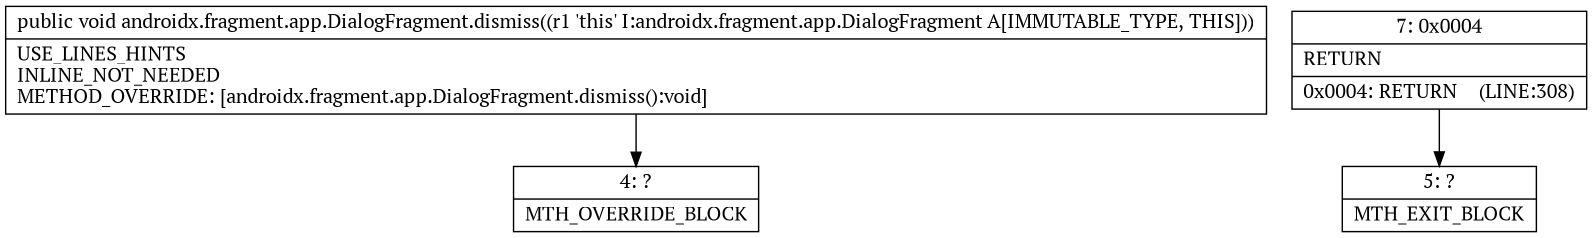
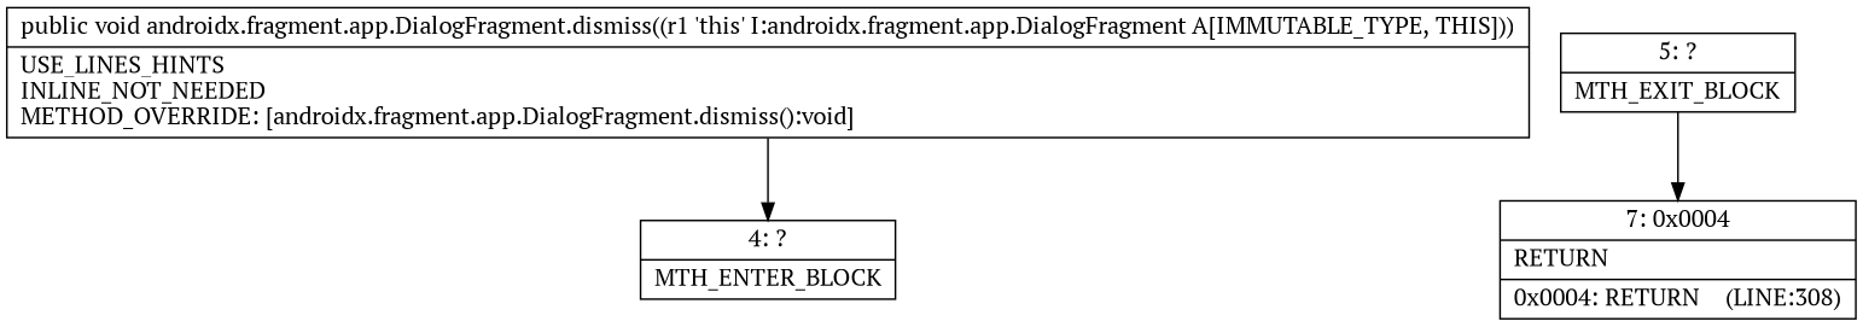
  digraph {
    fontname="PT Serif"
    node [fontname="PT Serif" shape=record]
    edge [fontname="PT Serif"]
-   n1 [label="{4\:\ ?|MTH_OVERRIDE_BLOCK\l}"]
+   n1 [label="{4\:\ ?|MTH_ENTER_BLOCK\l}"]
    n2 [label="{7\:\ 0x0004|RETURN\l|0x0004: RETURN    (LINE:308)\l}"]
    n3 [label="{5\:\ ?|MTH_EXIT_BLOCK\l}"]
    n4 [label="{public void androidx.fragment.app.DialogFragment.dismiss((r1 'this' I:androidx.fragment.app.DialogFragment A[IMMUTABLE_TYPE, THIS]))  | USE_LINES_HINTS\lINLINE_NOT_NEEDED\lMETHOD_OVERRIDE: [androidx.fragment.app.DialogFragment.dismiss():void]\l}"]
-   n2 -> n3
+   n3 -> n2
    n4 -> n1
  }
